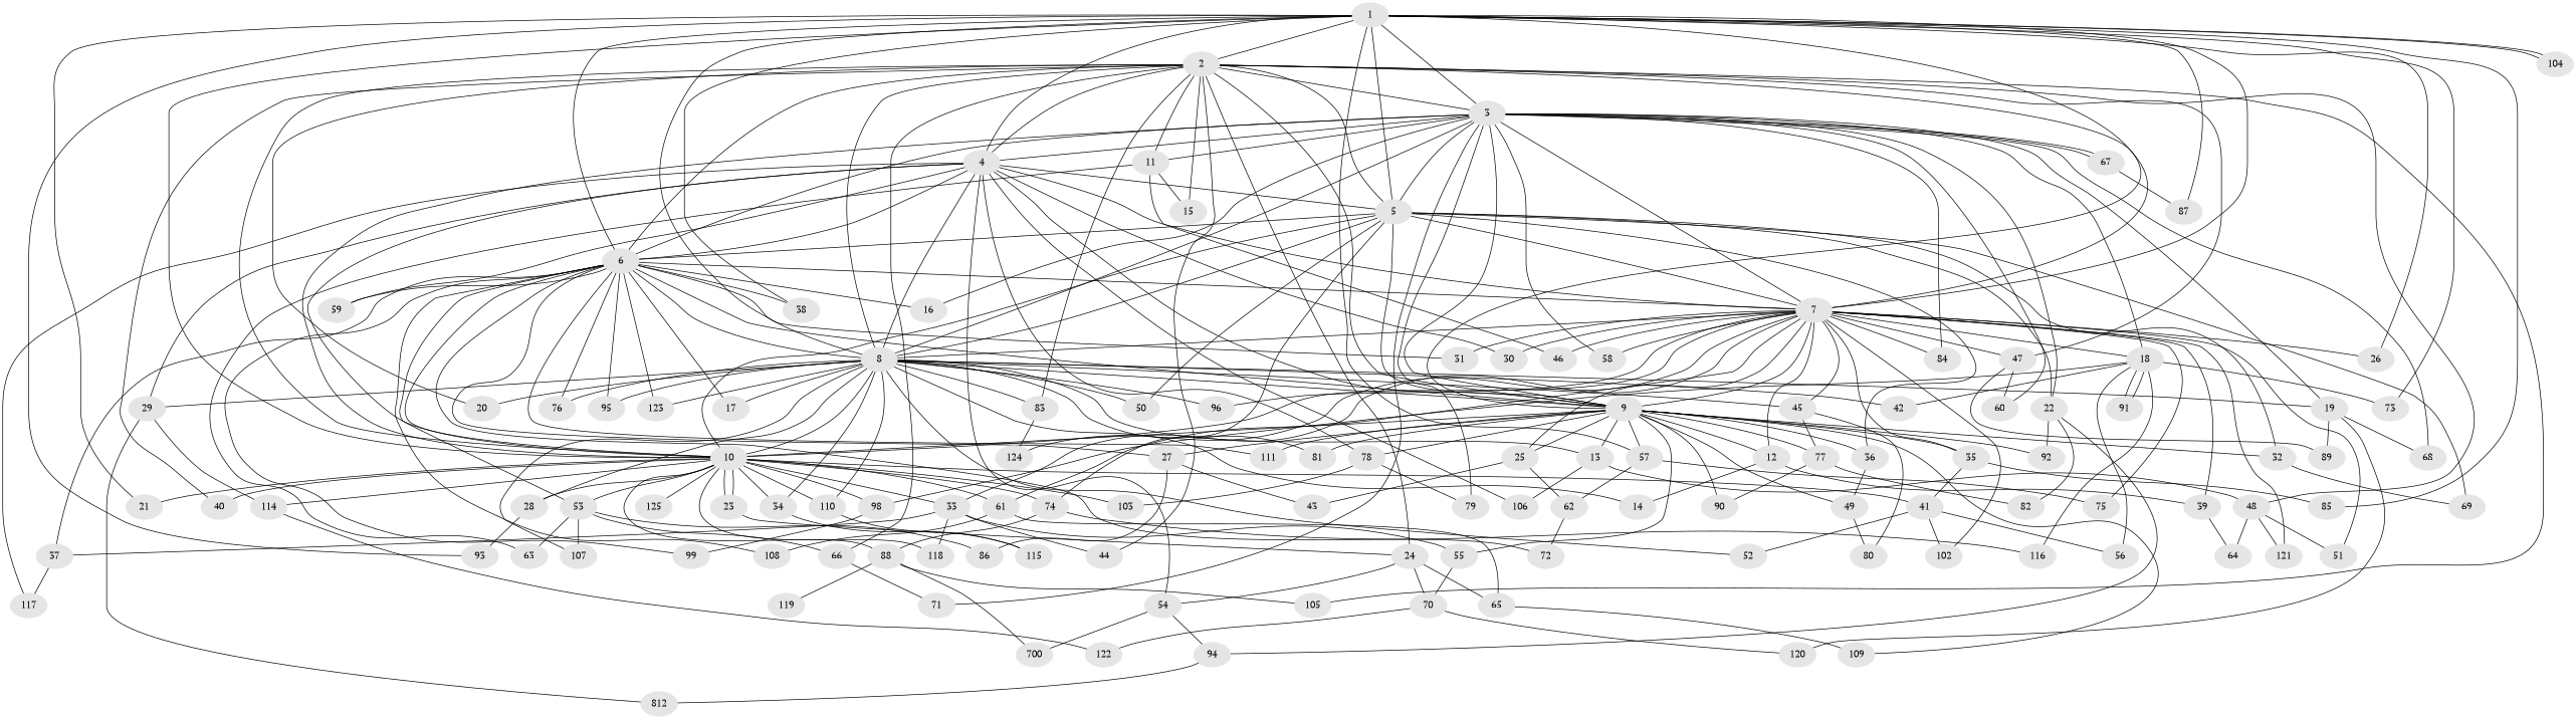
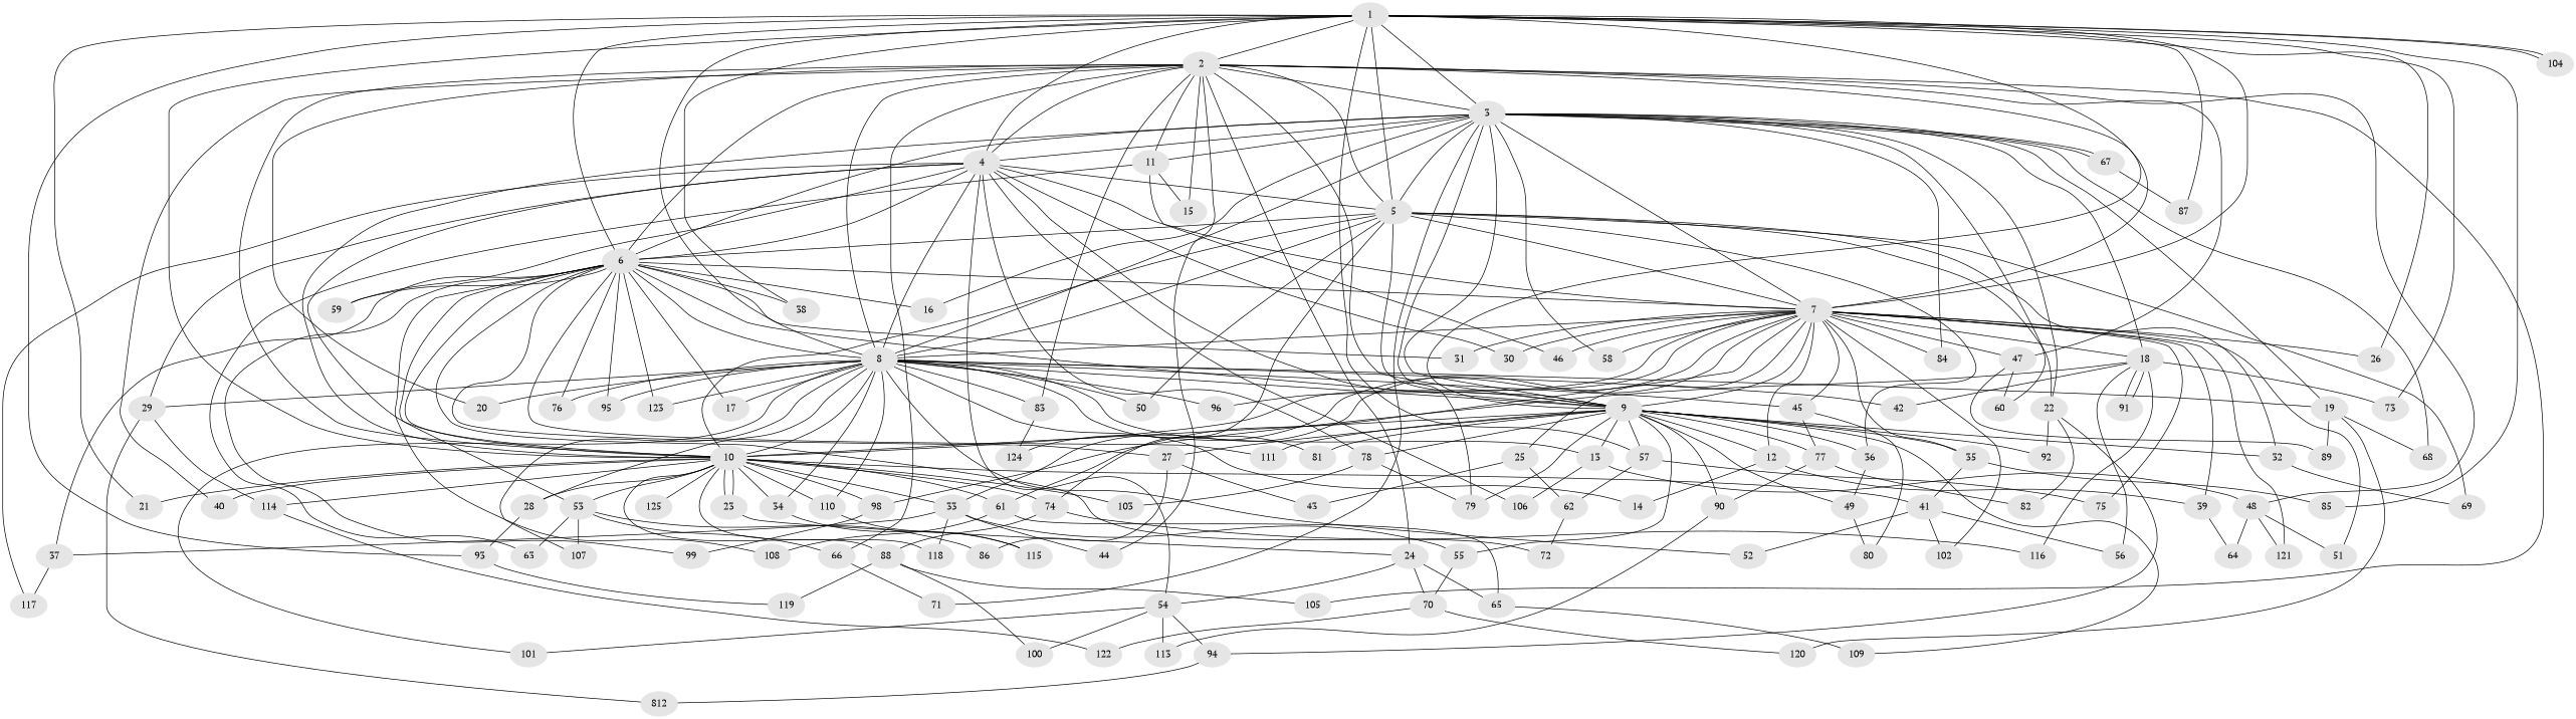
  graph {
    fontname="PT Serif"
    node [color=gray90 fontname="PT Serif" style=filled]
    edge [fontname="PT Serif"]
    1
    2
    3
    4
    5
    6
    7
    8
    9
    10
    21
    26
    38
    57
    73
    85
    87
    93
    104
    11
    15
    20
    24
    40
    44
    47
    48
    66
    83
    105
    16
    18
    19
    22
    58
    60
    67
    68
    71
    79
    84
    29
    30
    54
    59
    78
    106
    117
    32
    36
    50
    69
    74
    17
    27
    31
    37
    53
    72
    76
    95
    99
    108
    111
    123
    12
    25
    33
    35
    39
    45
    46
    51
    61
    75
    96
    102
    121
    124
    13
    14
    28
    34
    42
    52
    81
+   101
    107
    110
    49
    55
    77
    90
    92
    109
    23
    41
    88
    98
    103
    114
    118
    125
    62
    119
    63
    65
    70
    89
    64
    56
    91
    116
    120
    82
    94
    n117 [label=812]
-   100 [label=700]
+   100
+   113
    43
    86
    80
    115
    122
    1 -- 2
    1 -- 3
    1 -- 4
    1 -- 5
    1 -- 6
    1 -- 7
    1 -- 8
    1 -- 9
    1 -- 10
    1 -- 21
    1 -- 26
    1 -- 38
    1 -- 57
    1 -- 73
    1 -- 85
    1 -- 87
    1 -- 93
    1 -- 104
    1 -- 104
    2 -- 3
    2 -- 4
    2 -- 5
    2 -- 6
    2 -- 7
    2 -- 8
    2 -- 9
    2 -- 10
    2 -- 11
    2 -- 15
    2 -- 20
    2 -- 24
    2 -- 40
    2 -- 44
    2 -- 47
    2 -- 48
    2 -- 66
    2 -- 83
    2 -- 105
    3 -- 4
    3 -- 5
    3 -- 6
    3 -- 7
    3 -- 8
    3 -- 9
    3 -- 10
    3 -- 11
    3 -- 16
    3 -- 18
    3 -- 19
    3 -- 22
    3 -- 58
    3 -- 60
    3 -- 67
    3 -- 67
    3 -- 68
    3 -- 71
    3 -- 79
    3 -- 84
    4 -- 5
    4 -- 6
    4 -- 7
    4 -- 8
    4 -- 9
    4 -- 10
    4 -- 29
    4 -- 30
    4 -- 54
    4 -- 59
    4 -- 78
    4 -- 106
    4 -- 117
    5 -- 6
    5 -- 7
    5 -- 8
    5 -- 9
    5 -- 10
    5 -- 22
    5 -- 32
    5 -- 36
    5 -- 50
    5 -- 69
    5 -- 74
    6 -- 7
    6 -- 8
    6 -- 9
    6 -- 10
    6 -- 38
    6 -- 16
    6 -- 59
    6 -- 17
    6 -- 27
    6 -- 31
    6 -- 37
    6 -- 53
    6 -- 72
    6 -- 76
    6 -- 95
    6 -- 99
    6 -- 108
    6 -- 111
    6 -- 123
    7 -- 8
    7 -- 9
    7 -- 10
    7 -- 26
    7 -- 47
    7 -- 18
    7 -- 58
    7 -- 84
    7 -- 30
    7 -- 31
    7 -- 12
    7 -- 25
    7 -- 33
    7 -- 35
    7 -- 39
    7 -- 45
    7 -- 46
    7 -- 51
    7 -- 61
    7 -- 75
    7 -- 96
    7 -- 102
    7 -- 121
    7 -- 124
    8 -- 9
    8 -- 10
    8 -- 20
    8 -- 83
    8 -- 19
    8 -- 29
    8 -- 50
    8 -- 17
    8 -- 76
    8 -- 95
    8 -- 123
    8 -- 45
    8 -- 96
    8 -- 13
    8 -- 14
    8 -- 28
    8 -- 34
    8 -- 42
    8 -- 52
    8 -- 81
+   8 -- 101
    8 -- 107
    8 -- 110
    9 -- 10
    9 -- 57
    9 -- 78
    9 -- 32
    9 -- 36
    9 -- 27
    9 -- 111
    9 -- 12
-   9 -- 25
+   9 -- 79
    9 -- 35
    9 -- 13
    9 -- 81
    9 -- 49
    9 -- 55
    9 -- 77
    9 -- 90
    9 -- 92
    9 -- 109
    10 -- 21
    10 -- 40
    10 -- 74
    10 -- 53
    10 -- 33
    10 -- 61
    10 -- 28
    10 -- 34
    10 -- 110
    10 -- 23
    10 -- 23
    10 -- 41
    10 -- 88
    10 -- 98
    10 -- 103
    10 -- 114
    10 -- 118
    10 -- 125
    57 -- 75
    57 -- 62
+   93 -- 119
    11 -- 15
    11 -- 46
    11 -- 63
    24 -- 54
    24 -- 65
    24 -- 70
    47 -- 60
    47 -- 89
    48 -- 51
    48 -- 121
    48 -- 64
    66 -- 71
    83 -- 124
    18 -- 73
    18 -- 42
    18 -- 98
    18 -- 56
    18 -- 91
    18 -- 91
    18 -- 116
    19 -- 68
    19 -- 89
    19 -- 120
    22 -- 92
    22 -- 82
    22 -- 94
    67 -- 87
    29 -- 114
    29 -- n117
+   54 -- 101
    54 -- 94
    54 -- 100
+   54 -- 113
    78 -- 79
    78 -- 103
    32 -- 69
    36 -- 49
    74 -- 88
    74 -- 116
    27 -- 43
    27 -- 86
    37 -- 117
    53 -- 66
    53 -- 107
    53 -- 63
    53 -- 86
    12 -- 39
    12 -- 14
    25 -- 62
    25 -- 43
    33 -- 44
    33 -- 37
    33 -- 55
    33 -- 118
    35 -- 85
    35 -- 41
    39 -- 64
    45 -- 77
    45 -- 80
    61 -- 108
    61 -- 65
    13 -- 48
    13 -- 106
    28 -- 93
    34 -- 115
    110 -- 115
    49 -- 80
    55 -- 70
    77 -- 90
    77 -- 82
+   90 -- 113
    23 -- 24
    41 -- 102
    41 -- 52
    41 -- 56
    88 -- 105
    88 -- 119
    88 -- 100
    98 -- 99
    114 -- 122
    62 -- 72
    65 -- 109
    70 -- 120
    70 -- 122
    94 -- n117
  }
